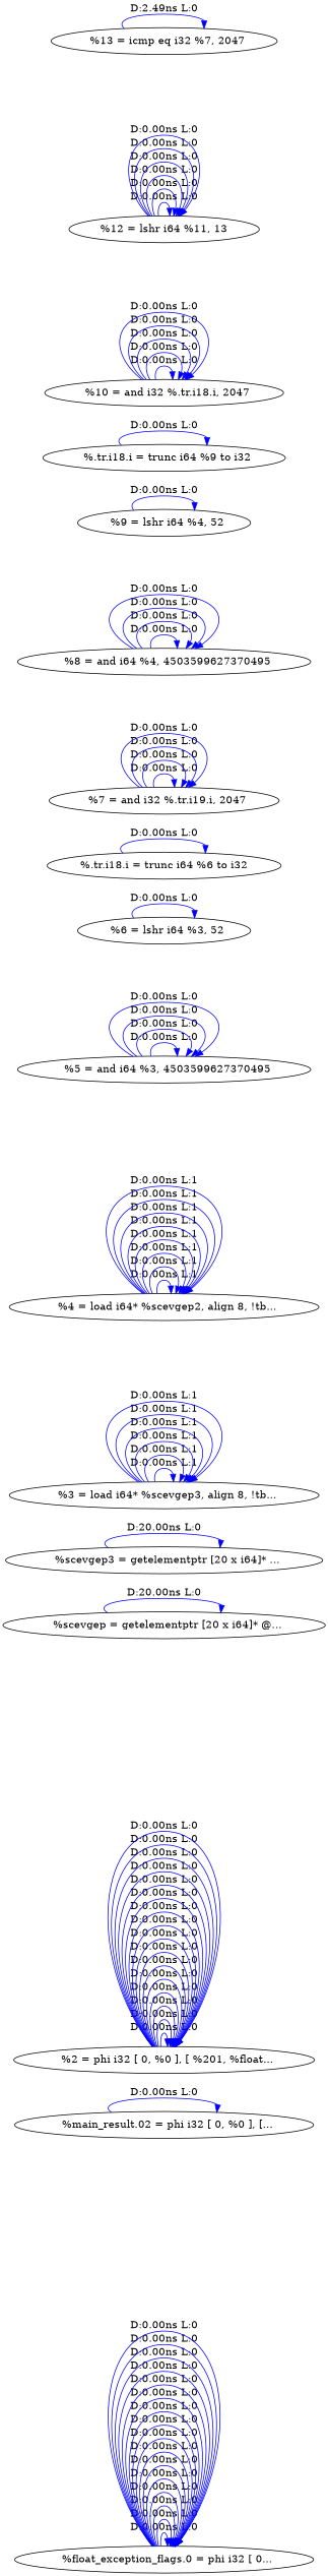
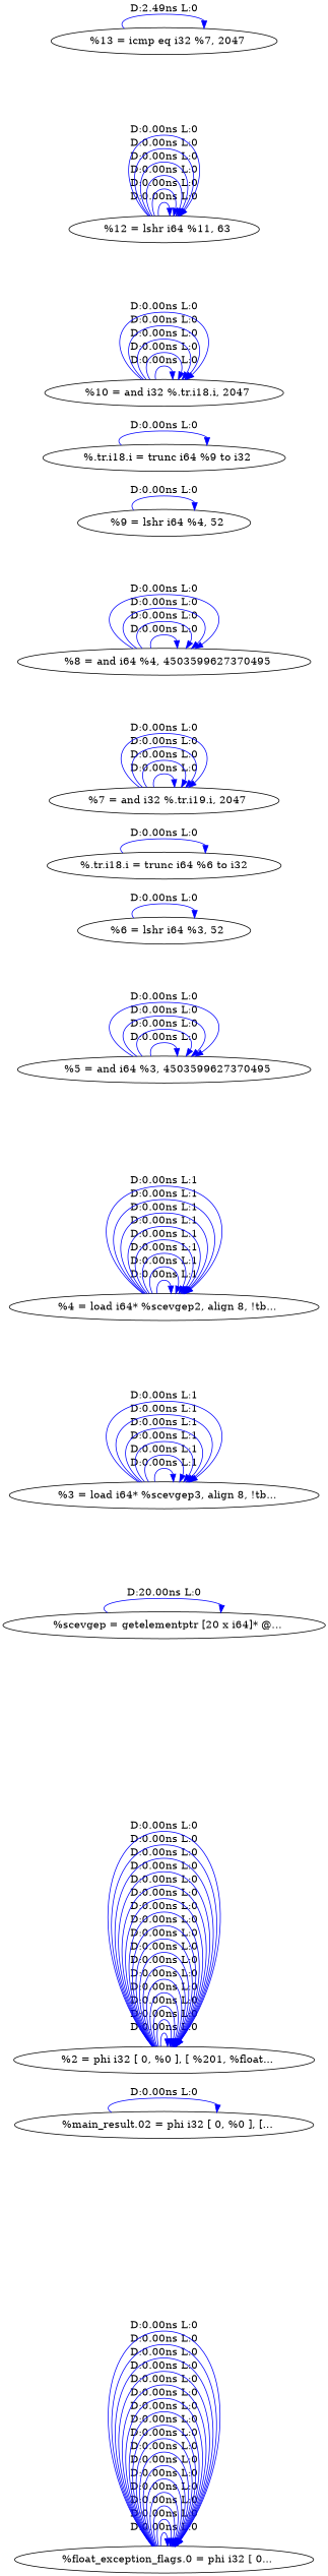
  digraph {
    rankdir=LR
    edge [color=blue]
    n1 [label="  %float_exception_flags.0 = phi i32 [ 0..."]
    n2 [label="  %main_result.02 = phi i32 [ 0, %0 ], [..."]
    n3 [label="  %2 = phi i32 [ 0, %0 ], [ %201, %float..."]
    n4 [label="  %scevgep = getelementptr [20 x i64]* @..."]
-   n5 [label="  %scevgep3 = getelementptr [20 x i64]* ..."]
    n6 [label="  %3 = load i64* %scevgep3, align 8, !tb..."]
    n7 [label="  %4 = load i64* %scevgep2, align 8, !tb..."]
    n8 [label="  %5 = and i64 %3, 4503599627370495"]
    n9 [label="  %6 = lshr i64 %3, 52"]
    n10 [label="%.tr.i18.i = trunc i64 %6 to i32"]
    n11 [label="  %7 = and i32 %.tr.i19.i, 2047"]
    n12 [label="  %8 = and i64 %4, 4503599627370495"]
    n13 [label="  %9 = lshr i64 %4, 52"]
    n14 [label="  %.tr.i18.i = trunc i64 %9 to i32"]
    n15 [label="  %10 = and i32 %.tr.i18.i, 2047"]
-   n16 [label="%12 = lshr i64 %11, 13"]
+   n16 [label="  %12 = lshr i64 %11, 63"]
    n17 [label="  %13 = icmp eq i32 %7, 2047"]
    n1 -> n1 [label="D:0.00ns L:0"]
    n1 -> n1 [label="D:0.00ns L:0"]
    n1 -> n1 [label="D:0.00ns L:0"]
    n1 -> n1 [label="D:0.00ns L:0"]
    n1 -> n1 [label="D:0.00ns L:0"]
    n1 -> n1 [label="D:0.00ns L:0"]
    n1 -> n1 [label="D:0.00ns L:0"]
    n1 -> n1 [label="D:0.00ns L:0"]
    n1 -> n1 [label="D:0.00ns L:0"]
    n1 -> n1 [label="D:0.00ns L:0"]
    n1 -> n1 [label="D:0.00ns L:0"]
    n1 -> n1 [label="D:0.00ns L:0"]
    n1 -> n1 [label="D:0.00ns L:0"]
    n1 -> n1 [label="D:0.00ns L:0"]
    n1 -> n1 [label="D:0.00ns L:0"]
    n1 -> n1 [label="D:0.00ns L:0"]
    n2 -> n2 [label="D:0.00ns L:0"]
    n3 -> n3 [label="D:0.00ns L:0"]
    n3 -> n3 [label="D:0.00ns L:0"]
    n3 -> n3 [label="D:0.00ns L:0"]
    n3 -> n3 [label="D:0.00ns L:0"]
    n3 -> n3 [label="D:0.00ns L:0"]
    n3 -> n3 [label="D:0.00ns L:0"]
    n3 -> n3 [label="D:0.00ns L:0"]
    n3 -> n3 [label="D:0.00ns L:0"]
    n3 -> n3 [label="D:0.00ns L:0"]
    n3 -> n3 [label="D:0.00ns L:0"]
    n3 -> n3 [label="D:0.00ns L:0"]
    n3 -> n3 [label="D:0.00ns L:0"]
    n3 -> n3 [label="D:0.00ns L:0"]
    n3 -> n3 [label="D:0.00ns L:0"]
    n3 -> n3 [label="D:0.00ns L:0"]
    n3 -> n3 [label="D:0.00ns L:0"]
    n4 -> n4 [label="D:20.00ns L:0"]
-   n5 -> n5 [label="D:20.00ns L:0"]
    n6 -> n6 [label="D:0.00ns L:1"]
    n6 -> n6 [label="D:0.00ns L:1"]
    n6 -> n6 [label="D:0.00ns L:1"]
    n6 -> n6 [label="D:0.00ns L:1"]
    n6 -> n6 [label="D:0.00ns L:1"]
    n6 -> n6 [label="D:0.00ns L:1"]
    n7 -> n7 [label="D:0.00ns L:1"]
    n7 -> n7 [label="D:0.00ns L:1"]
    n7 -> n7 [label="D:0.00ns L:1"]
    n7 -> n7 [label="D:0.00ns L:1"]
    n7 -> n7 [label="D:0.00ns L:1"]
    n7 -> n7 [label="D:0.00ns L:1"]
    n7 -> n7 [label="D:0.00ns L:1"]
    n7 -> n7 [label="D:0.00ns L:1"]
    n8 -> n8 [label="D:0.00ns L:0"]
    n8 -> n8 [label="D:0.00ns L:0"]
    n8 -> n8 [label="D:0.00ns L:0"]
    n8 -> n8 [label="D:0.00ns L:0"]
    n9 -> n9 [label="D:0.00ns L:0"]
    n10 -> n10 [label="D:0.00ns L:0"]
    n11 -> n11 [label="D:0.00ns L:0"]
    n11 -> n11 [label="D:0.00ns L:0"]
    n11 -> n11 [label="D:0.00ns L:0"]
    n11 -> n11 [label="D:0.00ns L:0"]
    n12 -> n12 [label="D:0.00ns L:0"]
    n12 -> n12 [label="D:0.00ns L:0"]
    n12 -> n12 [label="D:0.00ns L:0"]
    n12 -> n12 [label="D:0.00ns L:0"]
    n13 -> n13 [label="D:0.00ns L:0"]
    n14 -> n14 [label="D:0.00ns L:0"]
    n15 -> n15 [label="D:0.00ns L:0"]
    n15 -> n15 [label="D:0.00ns L:0"]
    n15 -> n15 [label="D:0.00ns L:0"]
    n15 -> n15 [label="D:0.00ns L:0"]
    n15 -> n15 [label="D:0.00ns L:0"]
    n16 -> n16 [label="D:0.00ns L:0"]
    n16 -> n16 [label="D:0.00ns L:0"]
    n16 -> n16 [label="D:0.00ns L:0"]
    n16 -> n16 [label="D:0.00ns L:0"]
    n16 -> n16 [label="D:0.00ns L:0"]
    n16 -> n16 [label="D:0.00ns L:0"]
    n17 -> n17 [label="D:2.49ns L:0"]
  }
